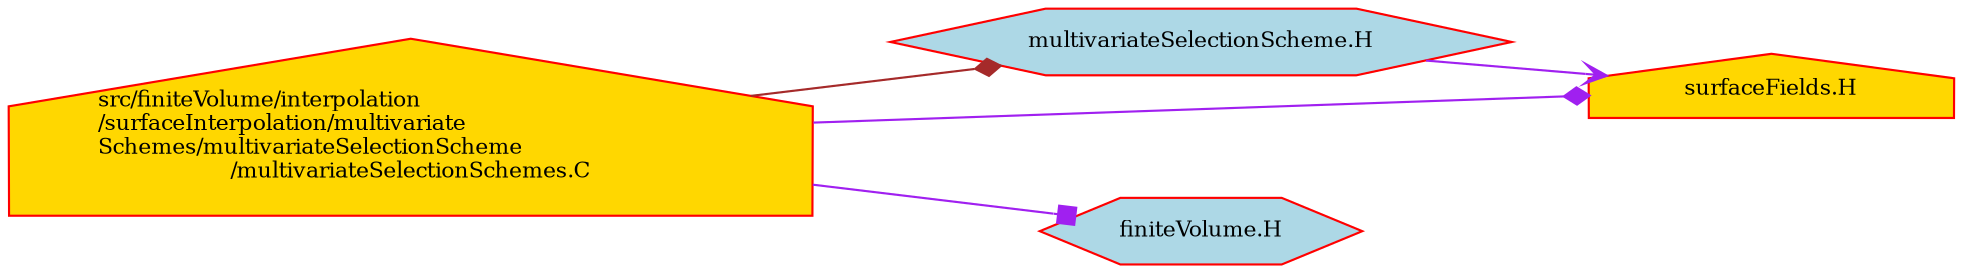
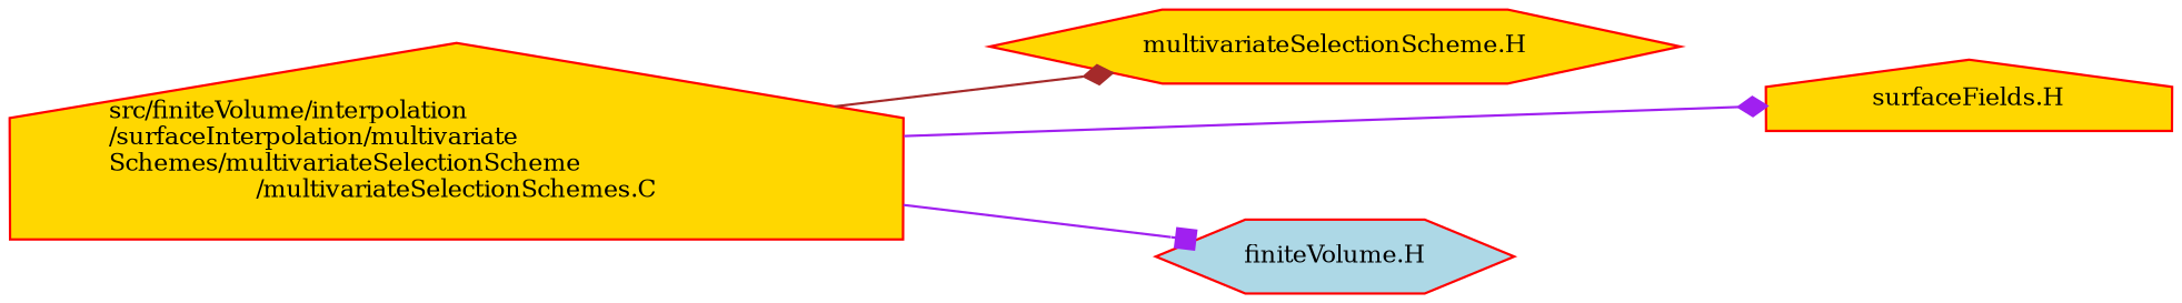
  digraph {
    fontname="DejaVu Serif"
    rankdir=LR
    node [color=red fillcolor=gold fontname="DejaVu Serif" fontsize=10 shape=house style=filled]
    edge [arrowhead=diamond color=purple fontname="DejaVu Serif" fontsize=10 labelfontname=Helvetica labelfontsize=10 style=solid]
    n1 [fontcolor=black height=0.2 label="src/finiteVolume/interpolation\l/surfaceInterpolation/multivariate\lSchemes/multivariateSelectionScheme\l/multivariateSelectionSchemes.C" width=0.4]
-   n2 [fillcolor=lightblue height=0.2 label="multivariateSelectionScheme.H" shape=hexagon width=0.4]
+   n2 [height=0.2 label="multivariateSelectionScheme.H" shape=hexagon width=0.4]
    n3 [height=0.2 label="surfaceFields.H" width=0.4]
    n4 [fillcolor=lightblue height=0.2 label="finiteVolume.H" shape=hexagon width=0.4]
    n1 -> n2 [color=brown]
    n1 -> n3
    n1 -> n4 [arrowhead=box]
-   n2 -> n3 [arrowhead=vee]
  }
